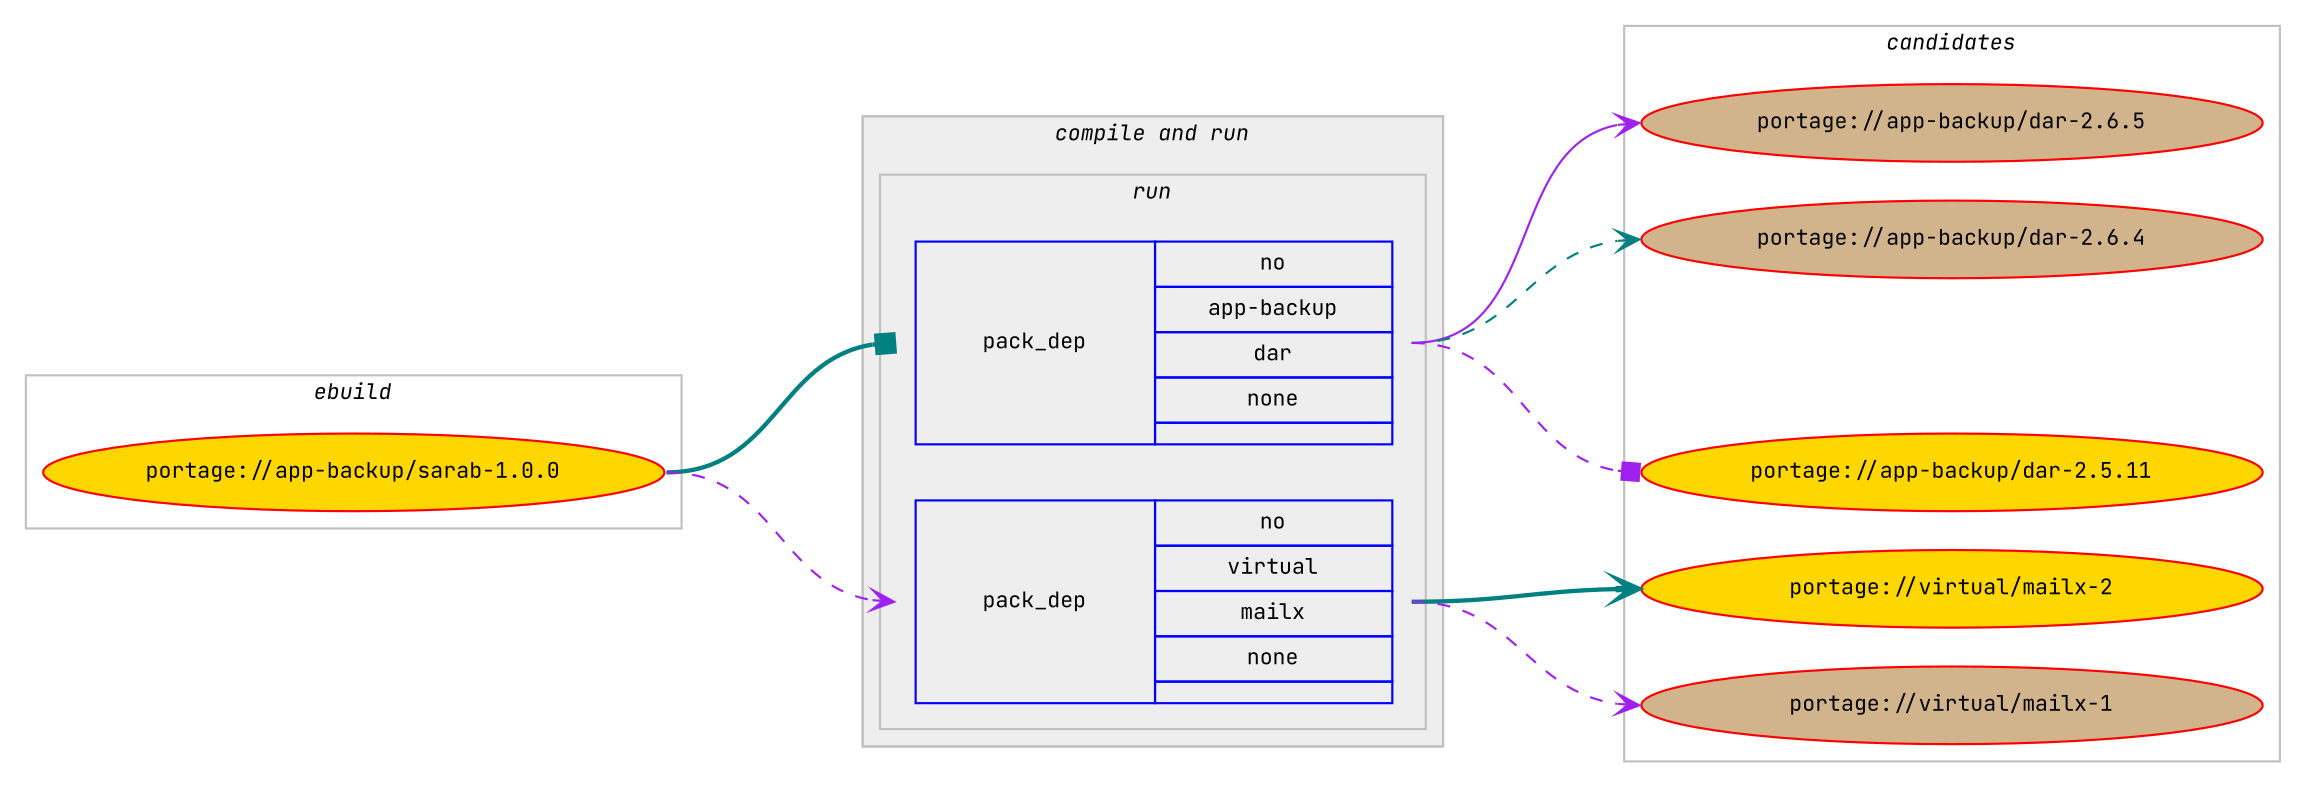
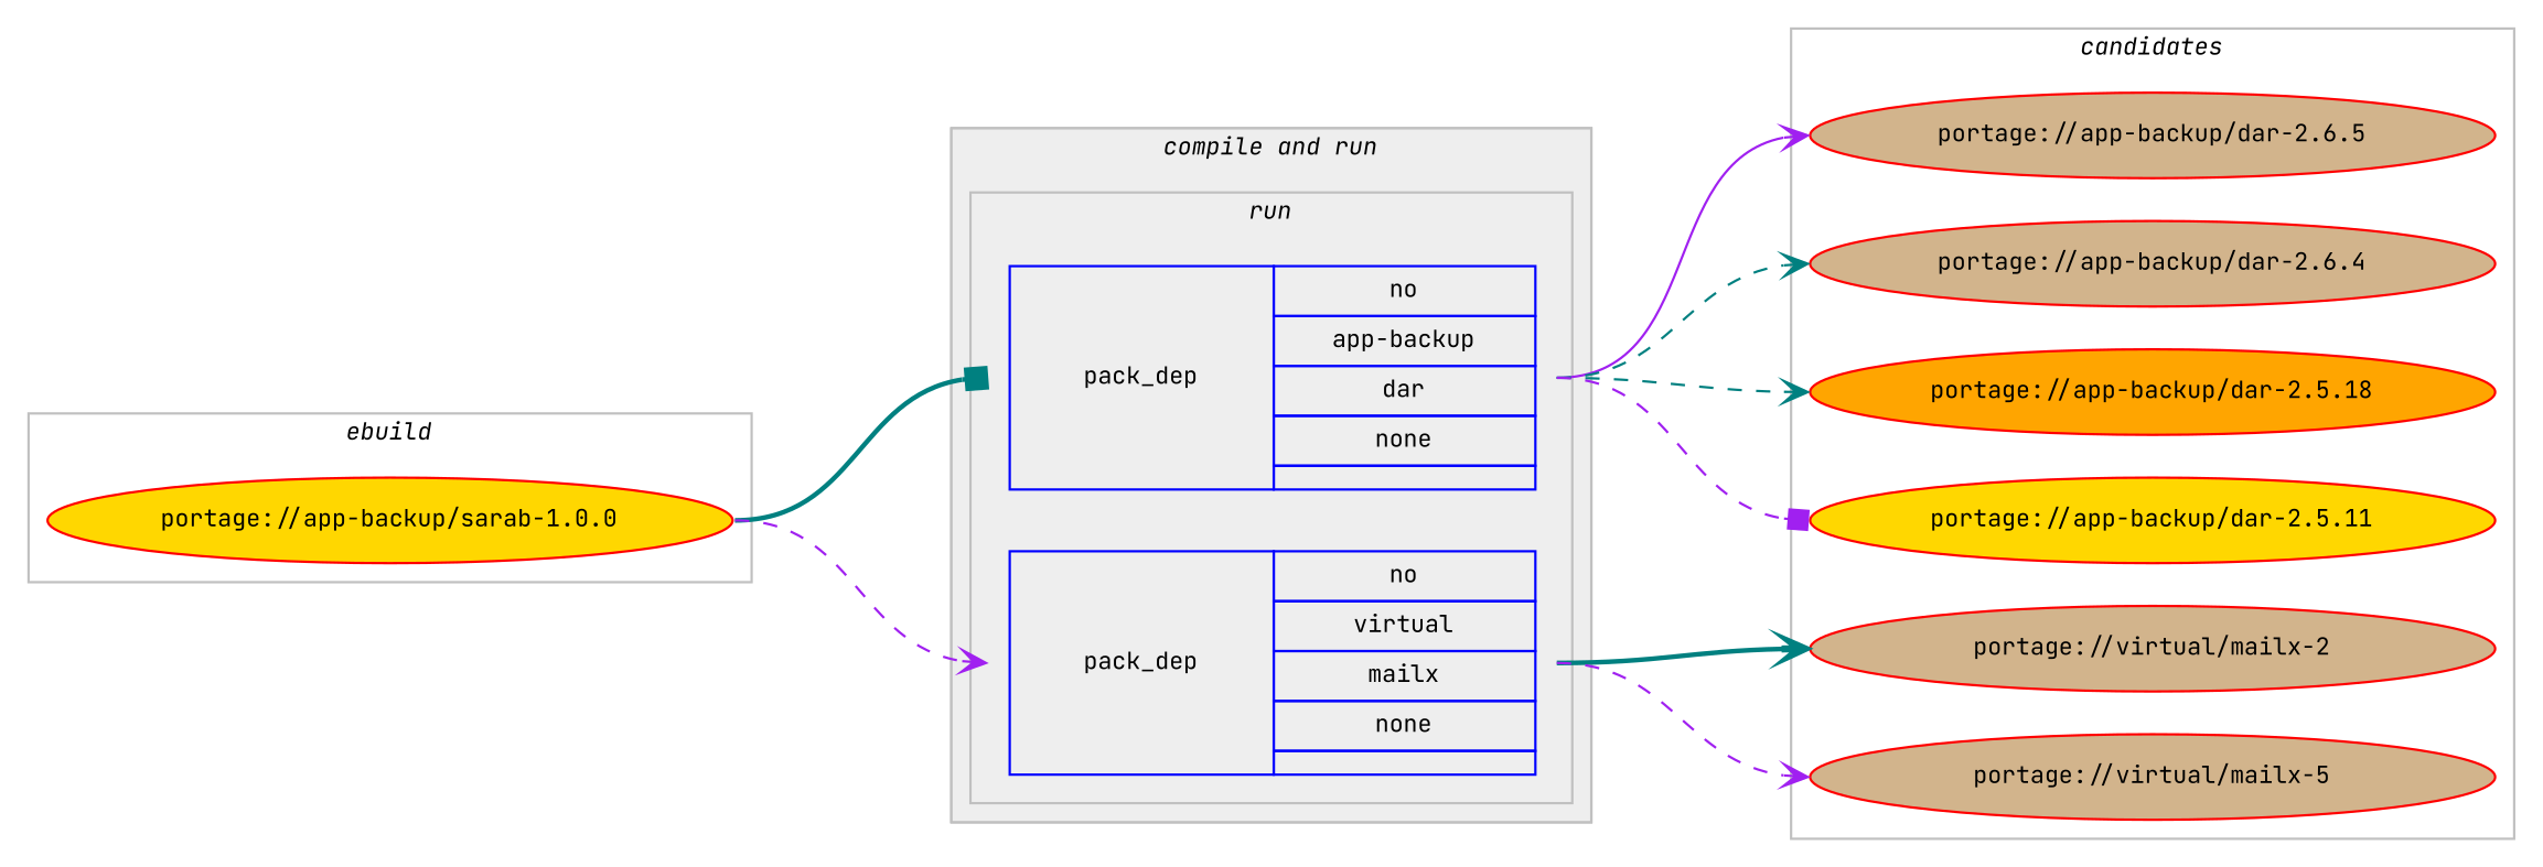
  digraph {
    compound=true
    concentrate=true
    fontname="JetBrains Mono"
    fontsize=10
    newrank=true
    rankdir=LR
    ranksep=1.5
    node [color=red fillcolor=gold fontname="JetBrains Mono" fontsize=10 style=filled]
    edge [arrowhead=vee color=teal fontname="JetBrains Mono" headport=w style=dashed tailport=e weight=100]
    n1 [label="portage://app-backup/sarab-1.0.0" width=4]
    n2 [color=blue label=<<TABLE BORDER="0" CELLBORDER="1" CELLSPACING="0" CELLPADDING="4" WIDTH="220"><TR><TD ROWSPAN="6" CELLPADDING="30">pack_dep</TD></TR><TR><TD WIDTH="110">no</TD></TR><TR><TD>app-backup</TD></TR><TR><TD>dar</TD></TR><TR><TD>none</TD></TR><TR><TD></TD></TR></TABLE>> shape=none fillcolor="" style=""]
    n3 [color=blue label=<<TABLE BORDER="0" CELLBORDER="1" CELLSPACING="0" CELLPADDING="4" WIDTH="220"><TR><TD ROWSPAN="6" CELLPADDING="30">pack_dep</TD></TR><TR><TD WIDTH="110">no</TD></TR><TR><TD>virtual</TD></TR><TR><TD>mailx</TD></TR><TR><TD>none</TD></TR><TR><TD></TD></TR></TABLE>> shape=none fillcolor="" style=""]
    n4 [fillcolor=tan label="portage://app-backup/dar-2.6.5" width=4]
    n5 [fillcolor=tan label="portage://app-backup/dar-2.6.4" width=4]
+   n6 [fillcolor=orange label="portage://app-backup/dar-2.5.18" width=4]
    n7 [label="portage://app-backup/dar-2.5.11" width=4]
-   n8 [label="portage://virtual/mailx-2" width=4]
-   n9 [fillcolor=tan label="portage://virtual/mailx-1" width=4]
+   n8 [fillcolor=tan label="portage://virtual/mailx-2" width=4]
+   n9 [fillcolor=tan label="portage://virtual/mailx-5" width=4]
    subgraph cluster_1 {
      color=gray
      label=<<i>ebuild</i>>
      n1
    }
    subgraph cluster_2 {
      color=gray
      label=<<i>dependencies</i>>
      subgraph cluster_3 {
        color=gray
        fillcolor="#eeeeee"
        label=<<i>compile</i>>
        style=filled
      }
      subgraph cluster_4 {
        color=gray
        fillcolor="#eeeeee"
        label=<<i>compile and run</i>>
        style=filled
      }
      subgraph cluster_5 {
        color=gray
        fillcolor="#eeeeee"
        label=<<i>run</i>>
        style=filled
        subgraph sub_6 {
          color=gray
          fillcolor="#eeeeee"
          label=<<i>run</i>>
          style=filled
          n2
        }
        subgraph sub_7 {
          color=gray
          fillcolor="#eeeeee"
          label=<<i>run</i>>
          style=filled
          n3
        }
      }
    }
    subgraph cluster_8 {
      color=gray
      label=<<i>candidates</i>>
      rank=same
      subgraph sub_9 {
        color=black
        label=<<i>candidates</i>>
        nodesep=1
        rank=same
        n4
        n5
+       n6
        n7
      }
      subgraph sub_10 {
        color=black
        label=<<i>candidates</i>>
        nodesep=1
        rank=same
        n8
        n9
      }
    }
    n1 -> n2 [arrowhead=box style=bold weight=20]
    n1 -> n3 [color=purple weight=20]
    n2 -> n4 [color=purple style=solid]
    n2 -> n5
+   n2 -> n6
    n2 -> n7 [arrowhead=box color=purple]
    n3 -> n8 [style=bold]
    n3 -> n9 [color=purple]
  }
